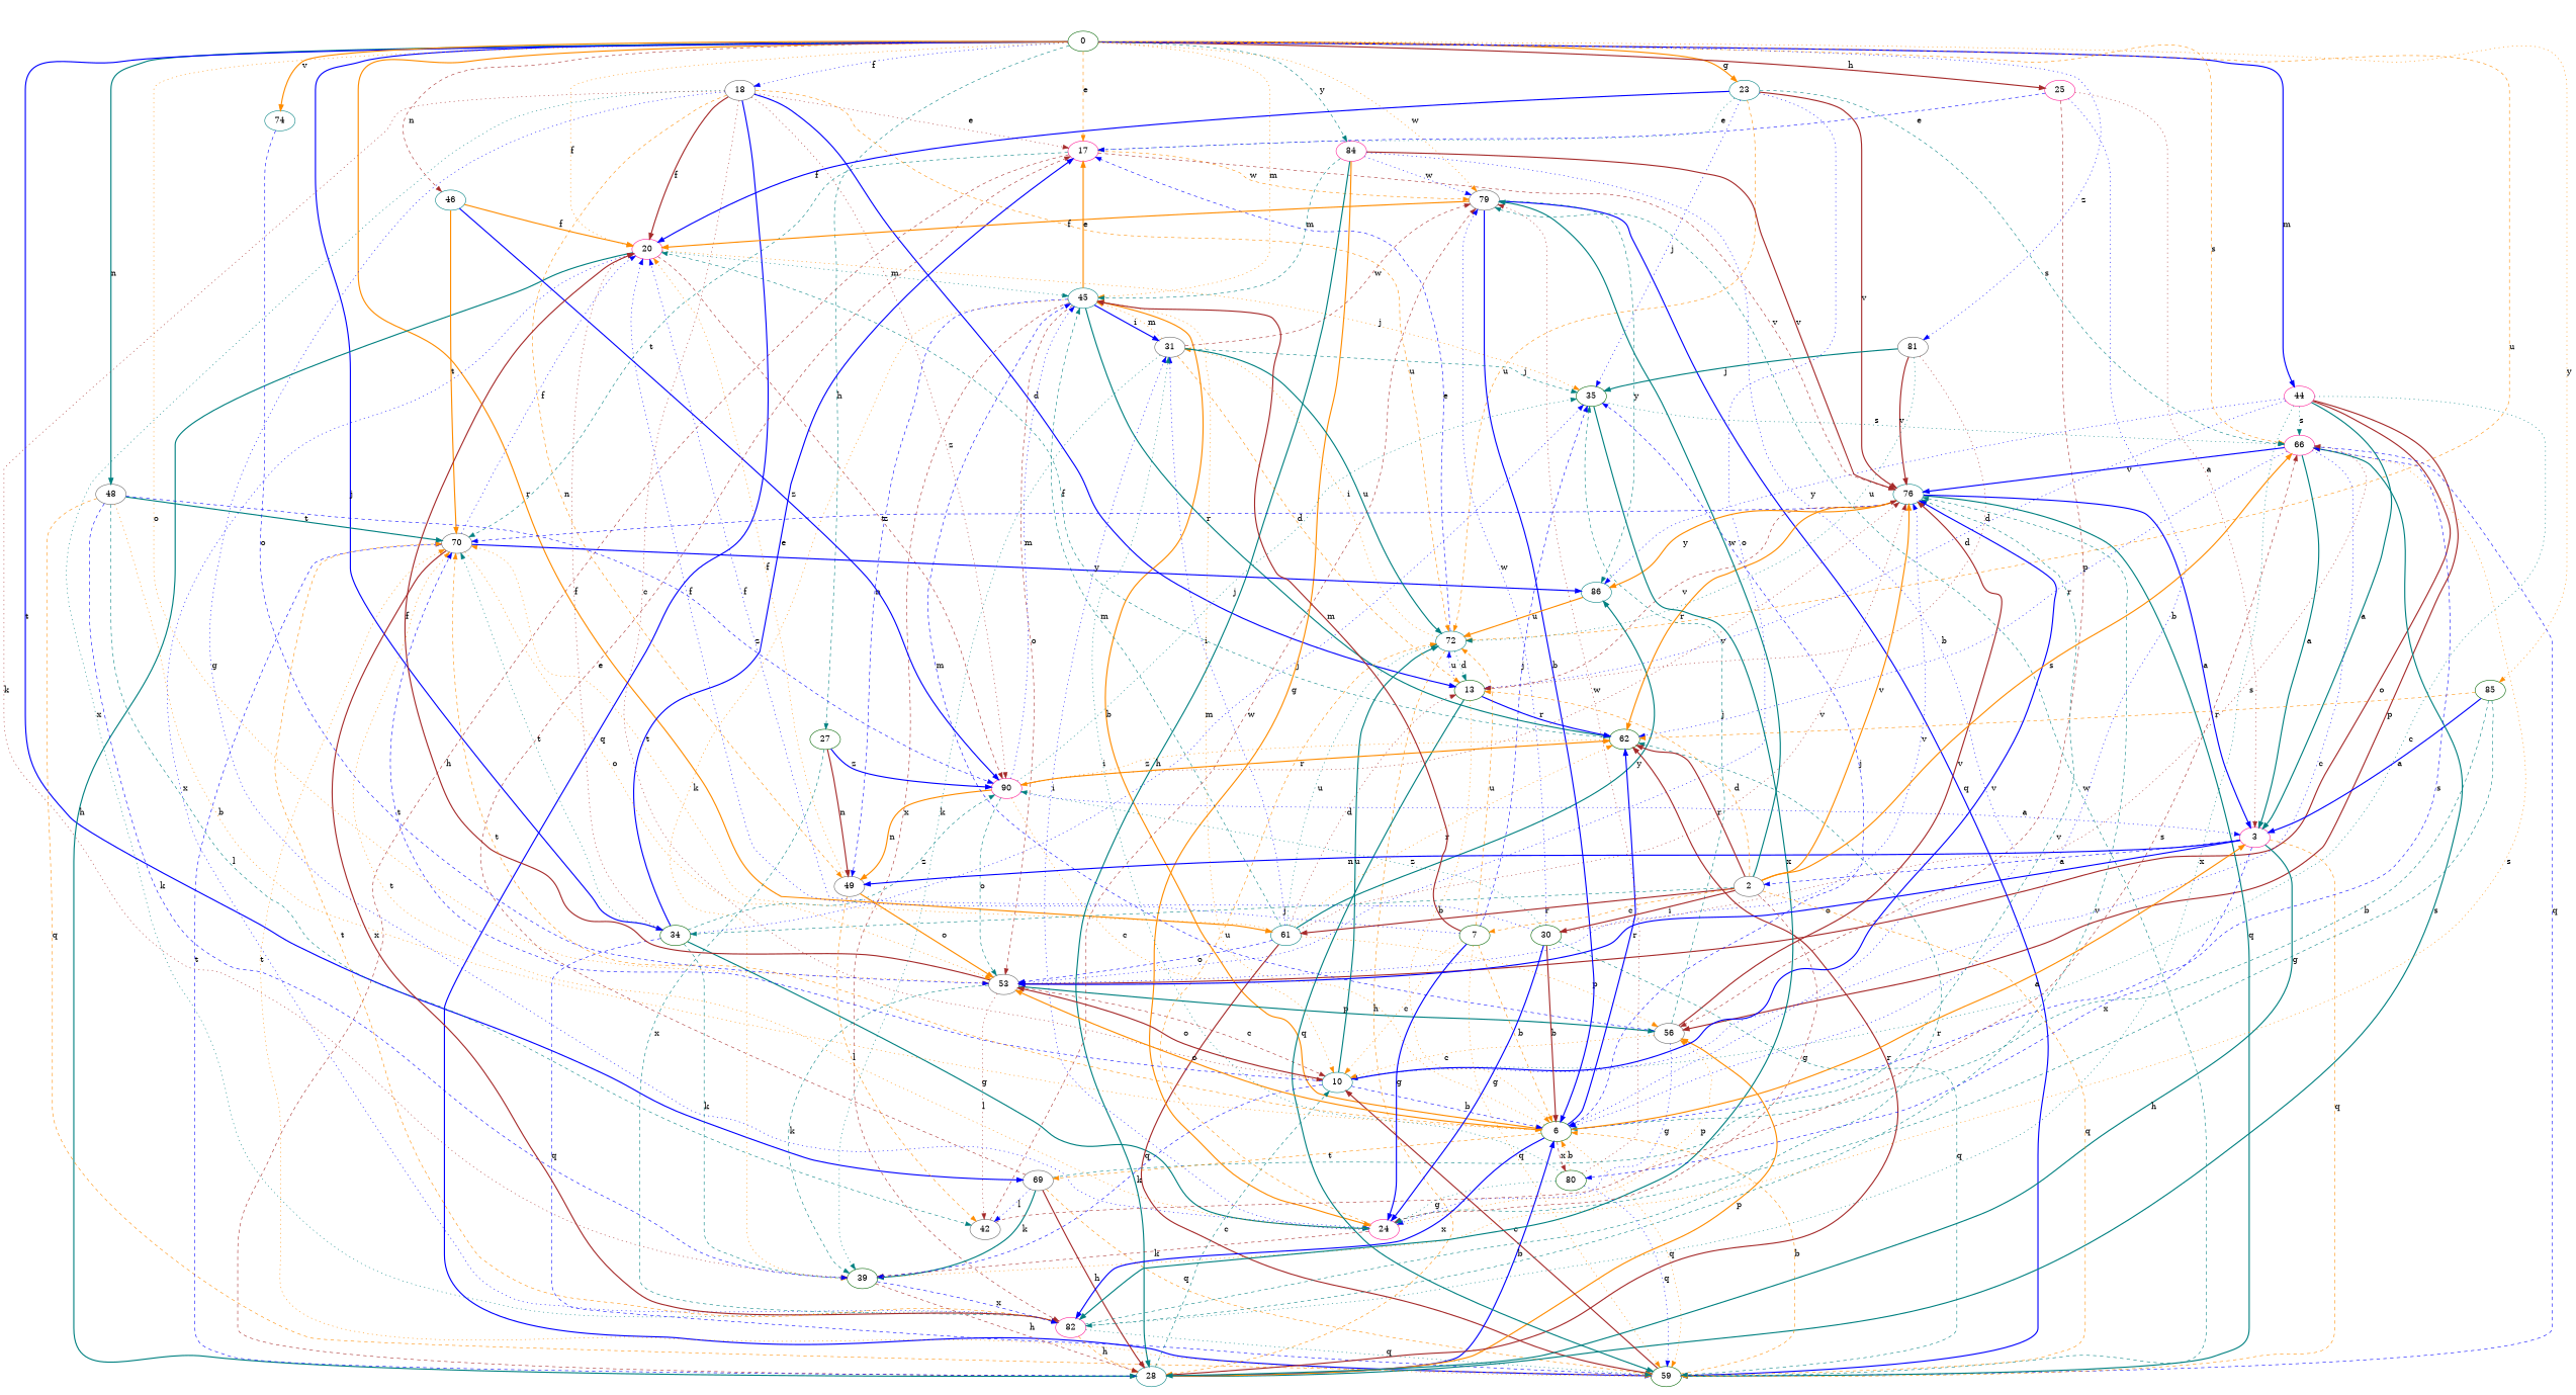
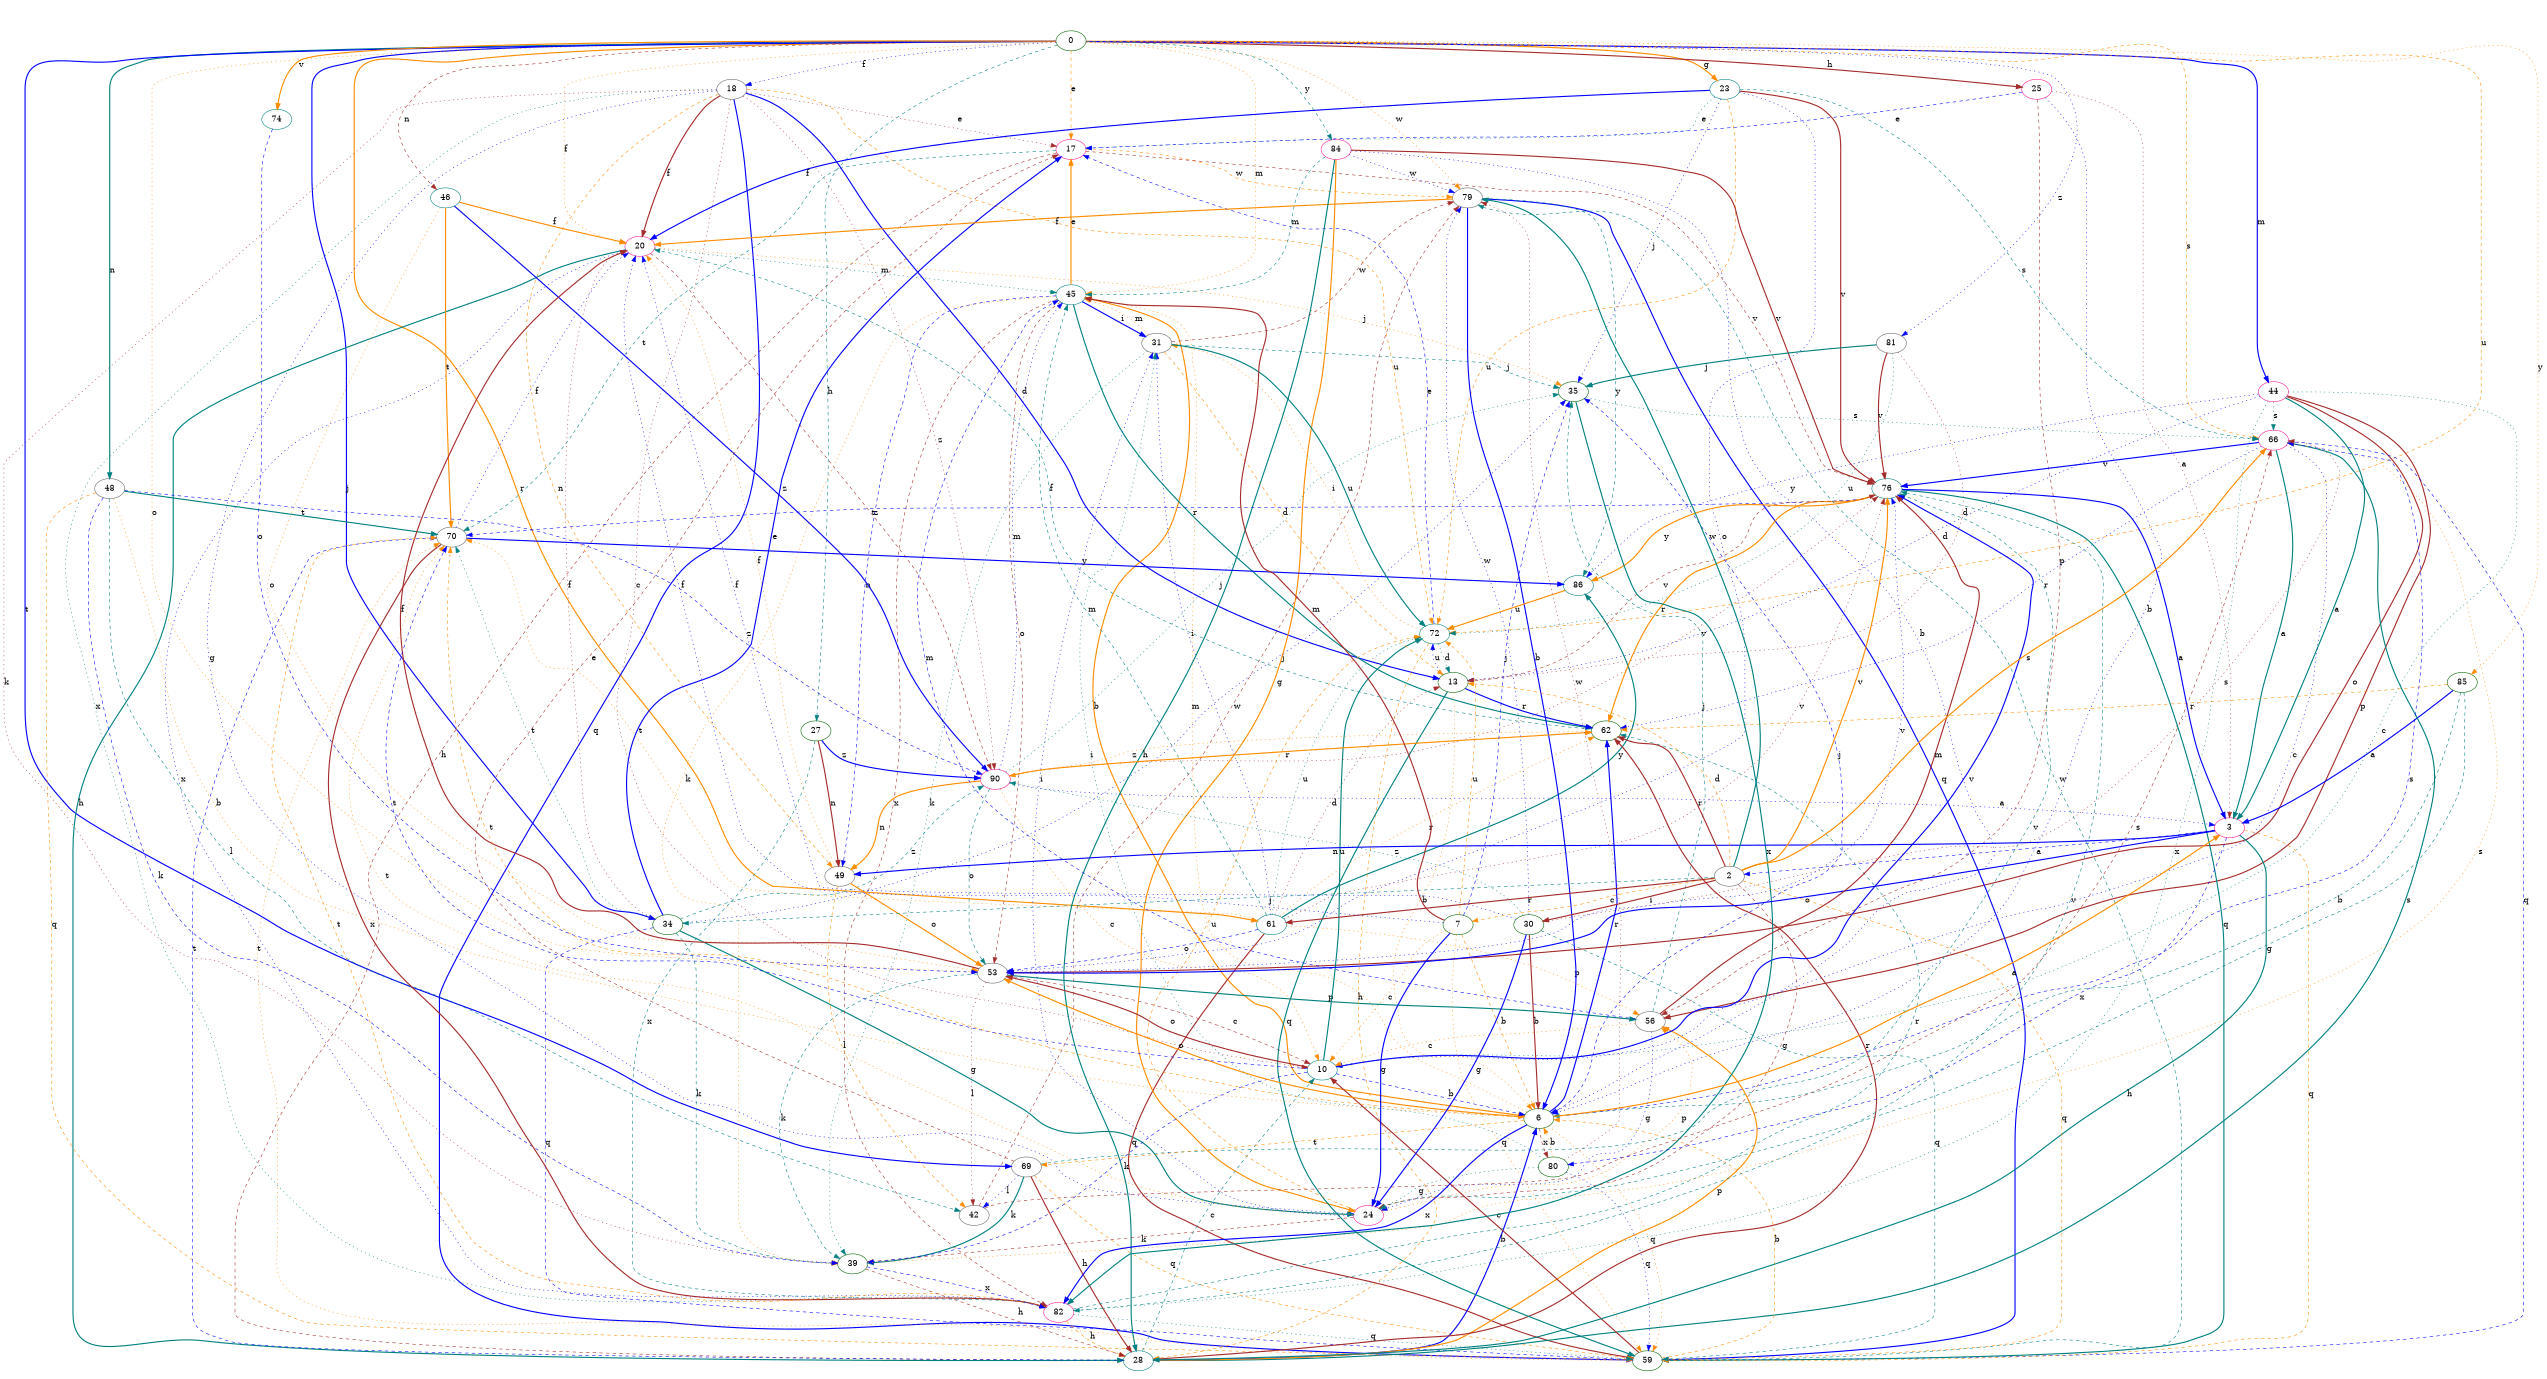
  strict digraph {
    node [color=darkgreen]
    edge [color=darkorange style=dashed]
    17 [color=deeppink]
    0
    18 [color=gray40]
    20 [color=deeppink]
    23 [color=teal]
    25 [color=deeppink]
    27
    34
    44 [color=deeppink]
    45 [color=teal]
    46 [color=teal]
    48 [color=gray40]
    53 [color=gray40]
    61 [color=teal]
    66 [color=deeppink]
    69 [color=gray40]
    72 [color=teal]
    74 [color=teal]
    79 [color=gray40]
    84 [color=deeppink]
    85
    n22 [color=gray40 label=81]
    76 [color=teal]
    28 [color=teal]
    70 [color=gray40]
    13
    24 [color=deeppink]
    59
    49 [color=gray40]
    82 [color=deeppink]
    10 [color=teal]
    39
    90 [color=deeppink]
    35
    3 [color=deeppink]
    6
    56 [color=gray40]
    86 [color=teal]
    62
    31 [color=gray40]
    42 [color=gray40]
    2 [color=gray40]
    7
    30
    80
    17 -> 79 [label=w]
    17 -> 76 [color=brown label=v]
    17 -> 28 [color=brown label=h]
    17 -> 70 [color=teal label=t]
    0 -> 17 [label=e]
    0 -> 18 [color=blue label=f style=dotted]
    0 -> 20 [label=f style=dotted]
    0 -> 23 [label=g style=bold]
    0 -> 25 [color=brown label=h style=bold]
    0 -> 27 [color=teal label=h]
    0 -> 34 [color=blue label=j style=bold]
    0 -> 44 [color=blue label=m style=bold]
    0 -> 45 [label=m style=dotted]
    0 -> 46 [color=brown label=n]
    0 -> 48 [color=teal label=n style=bold]
    0 -> 53 [label=o style=dotted]
    0 -> 61 [label=r style=bold]
    0 -> 66 [label=s]
    0 -> 69 [color=blue label=t style=bold]
    0 -> 72 [label=u]
    0 -> 74 [label=v style=bold]
    0 -> 79 [label=w style=dotted]
    0 -> 84 [color=teal label=y]
    0 -> 85 [label=y style=dotted]
    0 -> n22 [color=blue label=z style=dotted]
    18 -> 17 [color=brown label=e style=dotted]
    18 -> 20 [color=brown label=f style=bold]
    18 -> 72 [label=u]
    18 -> 13 [color=blue label=d style=bold]
    18 -> 24 [color=blue label=g style=dotted]
    18 -> 59 [color=blue label=q style=bold]
    18 -> 49 [label=n]
    18 -> 82 [color=teal label=x style=dotted]
    18 -> 10 [color=brown label=c style=dotted]
    18 -> 39 [color=brown label=k style=dotted]
    18 -> 90 [color=brown label=z style=dotted]
    20 -> 45 [color=teal label=m style=dotted]
    20 -> 28 [color=teal label=h style=bold]
    20 -> 82 [color=blue label=x style=dotted]
    20 -> 90 [color=brown label=z]
    20 -> 35 [label=j style=dotted]
    23 -> 17 [color=teal label=e style=dotted]
    23 -> 20 [color=blue label=f style=bold]
    23 -> 53 [color=blue label=o style=dotted]
    23 -> 66 [color=teal label=s]
    23 -> 72 [label=u]
    23 -> 76 [color=brown label=v style=bold]
    23 -> 35 [color=blue label=j style=dotted]
    25 -> 17 [color=blue label=e]
    25 -> 3 [color=brown label=a style=dotted]
    25 -> 6 [color=blue label=b style=dotted]
    25 -> 56 [color=brown label=p]
    27 -> 49 [color=brown label=n style=bold]
    27 -> 82 [color=teal label=x]
    27 -> 90 [color=blue label=z style=bold]
    34 -> 17 [color=blue label=e style=bold]
    34 -> 20 [color=brown label=f style=dotted]
    34 -> 70 [color=teal label=t style=dotted]
    34 -> 24 [color=teal label=g style=bold]
    34 -> 59 [color=blue label=q]
    34 -> 39 [color=teal label=k]
    34 -> 90 [color=teal label=z]
    34 -> 35 [color=blue label=j style=dotted]
    44 -> 53 [color=brown label=o style=bold]
    44 -> 66 [color=teal label=s style=dotted]
    44 -> 13 [color=blue label=d style=dotted]
    44 -> 82 [color=teal label=x style=dotted]
    44 -> 10 [color=teal label=c style=dotted]
    44 -> 3 [color=teal label=a style=bold]
    44 -> 56 [color=brown label=p style=bold]
    44 -> 86 [color=blue label=y style=dotted]
    45 -> 17 [label=e style=bold]
    45 -> 53 [color=brown label=o]
    45 -> 49 [color=blue label=n]
    45 -> 82 [color=brown label=x]
    45 -> 39 [label=k style=dotted]
    45 -> 6 [label=b style=bold]
    45 -> 62 [color=teal label=r style=bold]
    45 -> 31 [color=blue label=i style=bold]
    46 -> 20 [label=f style=bold]
-   70 -> 53 [label=o style=dotted]
+   46 -> 53 [label=o style=dotted]
    46 -> 70 [label=t style=bold]
    46 -> 90 [color=blue label=z style=bold]
    48 -> 70 [color=teal label=t style=bold]
    48 -> 59 [label=q]
    48 -> 39 [color=blue label=k]
    48 -> 90 [color=blue label=z]
    48 -> 6 [label=b style=dotted]
    48 -> 42 [color=teal label=l]
    53 -> 20 [color=brown label=f style=bold]
    53 -> 76 [color=blue label=v style=dotted]
    53 -> 10 [color=brown label=c]
    53 -> 39 [color=teal label=k]
    53 -> 56 [color=teal label=p style=bold]
    53 -> 42 [color=brown label=l style=dotted]
    61 -> 45 [color=teal label=m]
    61 -> 53 [color=blue label=o]
    61 -> 72 [color=teal label=u style=dotted]
    61 -> 76 [color=brown label=v style=dotted]
    61 -> 70 [label=t style=dotted]
    61 -> 13 [color=brown label=d style=dotted]
    61 -> 59 [color=brown label=q style=bold]
    61 -> 56 [label=p style=dotted]
    61 -> 86 [color=teal label=y style=bold]
    61 -> 62 [label=r style=dotted]
    61 -> 31 [color=blue label=i style=dotted]
    66 -> 76 [color=blue label=v style=bold]
    66 -> 59 [color=blue label=q]
    66 -> 10 [color=blue label=c style=dotted]
    66 -> 3 [color=teal label=a style=bold]
    66 -> 62 [color=blue label=r style=dotted]
    69 -> 17 [color=brown label=e]
    69 -> 76 [color=teal label=v]
    69 -> 28 [color=brown label=h style=bold]
    69 -> 59 [label=q]
    69 -> 39 [color=teal label=k style=bold]
    69 -> 42 [color=blue label=l style=dotted]
    72 -> 17 [color=blue label=e]
    72 -> 28 [label=h]
    72 -> 13 [color=teal label=d style=dotted]
    72 -> 31 [label=i style=dotted]
    74 -> 53 [color=blue label=o]
    79 -> 20 [label=f style=bold]
    79 -> 59 [color=blue label=q style=bold]
    79 -> 6 [color=blue label=b style=bold]
    79 -> 86 [color=teal label=y]
    84 -> 45 [color=teal label=m]
    84 -> 79 [color=blue label=w style=dotted]
    84 -> 76 [color=brown label=v style=bold]
    84 -> 28 [color=teal label=h style=bold]
    84 -> 24 [label=g style=bold]
    84 -> 6 [color=blue label=b style=dotted]
    85 -> 24 [color=teal label=g]
    85 -> 3 [color=blue label=a style=bold]
    85 -> 6 [color=teal label=b]
    85 -> 62 [label=r]
    n22 -> 72 [color=teal label=u style=dotted]
    n22 -> 76 [color=brown label=v style=bold]
    n22 -> 13 [color=brown label=d style=dotted]
    n22 -> 35 [color=teal label=j style=bold]
    76 -> 70 [color=blue label=t]
    76 -> 59 [color=teal label=q style=bold]
    76 -> 3 [color=blue label=a style=bold]
    76 -> 86 [label=y style=bold]
    76 -> 62 [label=r style=bold]
    28 -> 66 [color=teal label=s style=bold]
    28 -> 70 [color=blue label=t]
    28 -> 10 [color=teal label=c]
    28 -> 6 [color=blue label=b style=bold]
    28 -> 56 [label=p style=bold]
    28 -> 62 [color=brown label=r style=bold]
    70 -> 20 [color=blue label=f style=dotted]
    70 -> 82 [color=brown label=x style=bold]
    70 -> 86 [color=blue label=y style=bold]
    13 -> 72 [color=blue label=u style=dotted]
    13 -> 76 [color=brown label=v]
    13 -> 59 [color=teal label=q style=bold]
    13 -> 6 [label=b style=dotted]
    13 -> 62 [color=blue label=r style=bold]
    24 -> 72 [label=u]
    24 -> 70 [label=t style=dotted]
    24 -> 39 [color=brown label=k]
    24 -> 56 [label=p style=dotted]
    24 -> 31 [color=blue label=i style=dotted]
    59 -> 79 [color=teal label=w]
    59 -> 70 [label=t style=dotted]
    59 -> 10 [color=brown label=c style=bold]
    59 -> 6 [label=b]
    49 -> 20 [label=f style=dotted]
    49 -> 53 [label=o style=bold]
    49 -> 42 [label=l]
    82 -> 76 [color=teal label=v]
    82 -> 28 [label=h]
    82 -> 70 [label=t]
    82 -> 59 [color=teal label=q style=dotted]
    82 -> 62 [color=teal label=r]
    10 -> 53 [color=brown label=o style=bold]
    10 -> 72 [color=teal label=u style=bold]
    10 -> 76 [color=blue label=v style=bold]
    10 -> 70 [color=blue label=t]
    10 -> 39 [color=blue label=k]
    10 -> 6 [color=blue label=b]
    39 -> 66 [label=s style=dotted]
    39 -> 28 [color=brown label=h]
    39 -> 82 [color=blue label=x]
    90 -> 45 [color=blue label=m style=dotted]
    90 -> 53 [color=teal label=o]
    90 -> 76 [color=brown label=v style=dotted]
    90 -> 49 [label=n style=bold]
    90 -> 10 [label=c style=dotted]
    90 -> 35 [color=teal label=j style=dotted]
    90 -> 3 [color=blue label=a style=dotted]
    90 -> 62 [label=r style=bold]
    35 -> 66 [color=teal label=s style=dotted]
    35 -> 82 [color=teal label=x style=bold]
    3 -> 53 [color=blue label=o style=bold]
    3 -> 28 [color=teal label=h style=bold]
    3 -> 59 [label=q]
    3 -> 49 [color=blue label=n style=bold]
    3 -> 2 [color=blue label=a]
    3 -> 80 [color=blue label=x]
    6 -> 45 [label=m style=dotted]
    6 -> 53 [label=o style=bold]
    6 -> 66 [color=blue label=s]
    6 -> 69 [label=t]
    6 -> 70 [label=t]
    6 -> 59 [label=q style=dotted]
    6 -> 82 [color=blue label=x style=bold]
    6 -> 35 [color=blue label=j]
    6 -> 3 [label=a style=bold]
    6 -> 62 [color=blue label=r style=bold]
    6 -> 80 [color=brown label=x]
    56 -> 45 [color=blue label=m]
-   56 -> 76 [color=brown label=v style=bold]
+   56 -> 76 [color=brown label=m style=bold]
    56 -> 24 [color=blue label=g style=dotted]
    56 -> 10 [label=c style=dotted]
    56 -> 35 [color=teal label=j]
    86 -> 72 [label=u style=bold]
    62 -> 20 [color=teal label=f]
    62 -> 90 [label=z style=dotted]
    31 -> 45 [label=m style=dotted]
    31 -> 72 [color=teal label=u style=bold]
    31 -> 79 [color=brown label=w]
    31 -> 13 [label=d]
    31 -> 39 [color=teal label=k style=dotted]
    31 -> 35 [color=teal label=j]
    42 -> 66 [color=brown label=s]
    42 -> 79 [color=brown label=w]
    2 -> 34 [color=teal label=j]
    2 -> 61 [color=brown label=r style=bold]
    2 -> 66 [label=s style=bold]
    2 -> 79 [color=teal label=w style=bold]
    2 -> 76 [label=v style=bold]
    2 -> 13 [label=d]
    2 -> 24 [color=brown label=g]
    2 -> 59 [label=q]
    2 -> 62 [color=brown label=r style=bold]
    2 -> 7 [label=c]
    2 -> 30 [color=brown label=i style=bold]
    7 -> 20 [color=blue label=f style=dotted]
    7 -> 45 [color=brown label=m style=bold]
    7 -> 72 [label=u]
    7 -> 24 [color=blue label=g style=bold]
    7 -> 59 [label=q style=dotted]
    7 -> 10 [label=c style=dotted]
    7 -> 35 [color=blue label=j]
    7 -> 6 [label=b]
    30 -> 20 [color=blue label=f style=dotted]
    30 -> 66 [color=brown label=s style=dotted]
    30 -> 79 [color=blue label=w style=dotted]
    30 -> 24 [color=blue label=g style=bold]
    30 -> 59 [color=teal label=q]
    30 -> 90 [color=teal label=z style=dotted]
    30 -> 6 [color=brown label=b style=bold]
    80 -> 79 [color=brown label=w style=dotted]
    80 -> 24 [color=teal label=g style=dotted]
    80 -> 59 [color=blue label=q style=dotted]
    80 -> 6 [label=b style=dotted]
    80 -> 31 [color=teal label=i style=dotted]
  }
